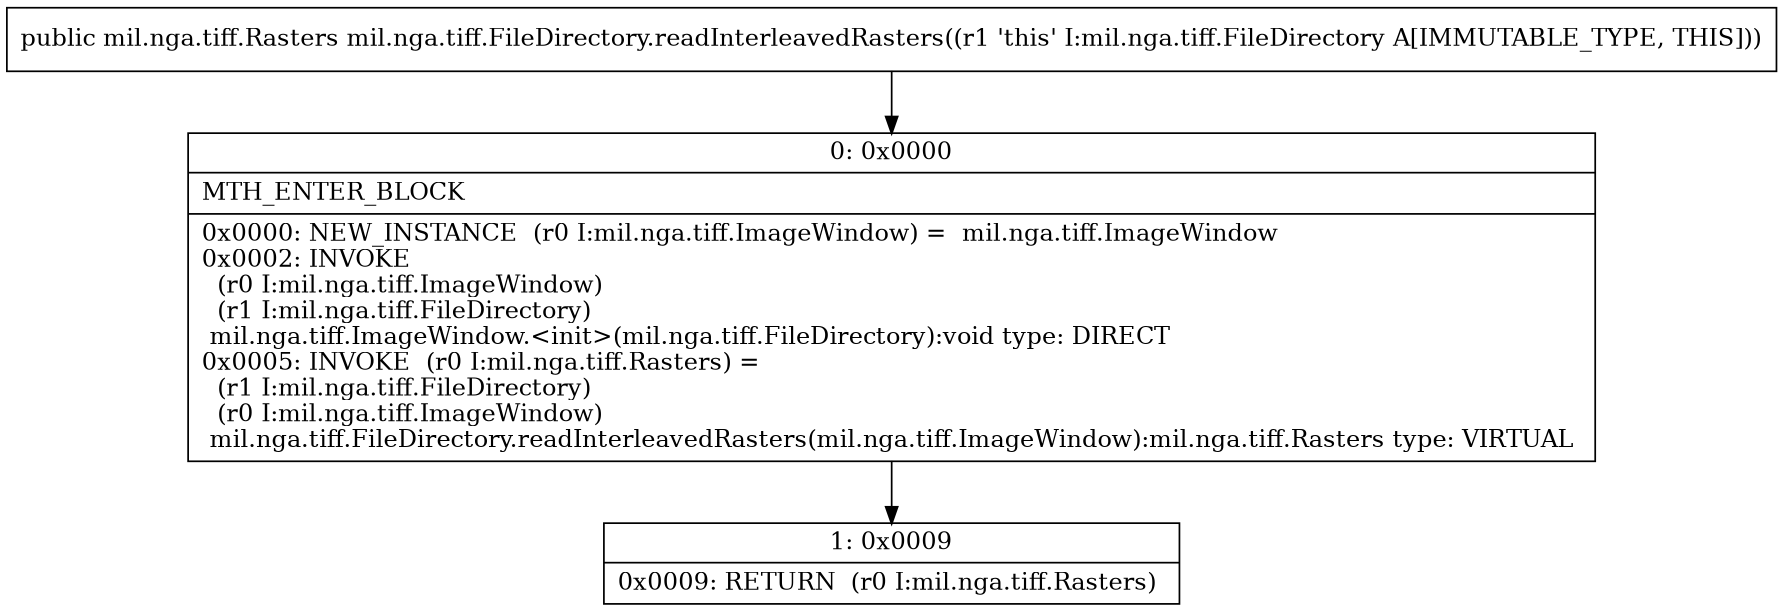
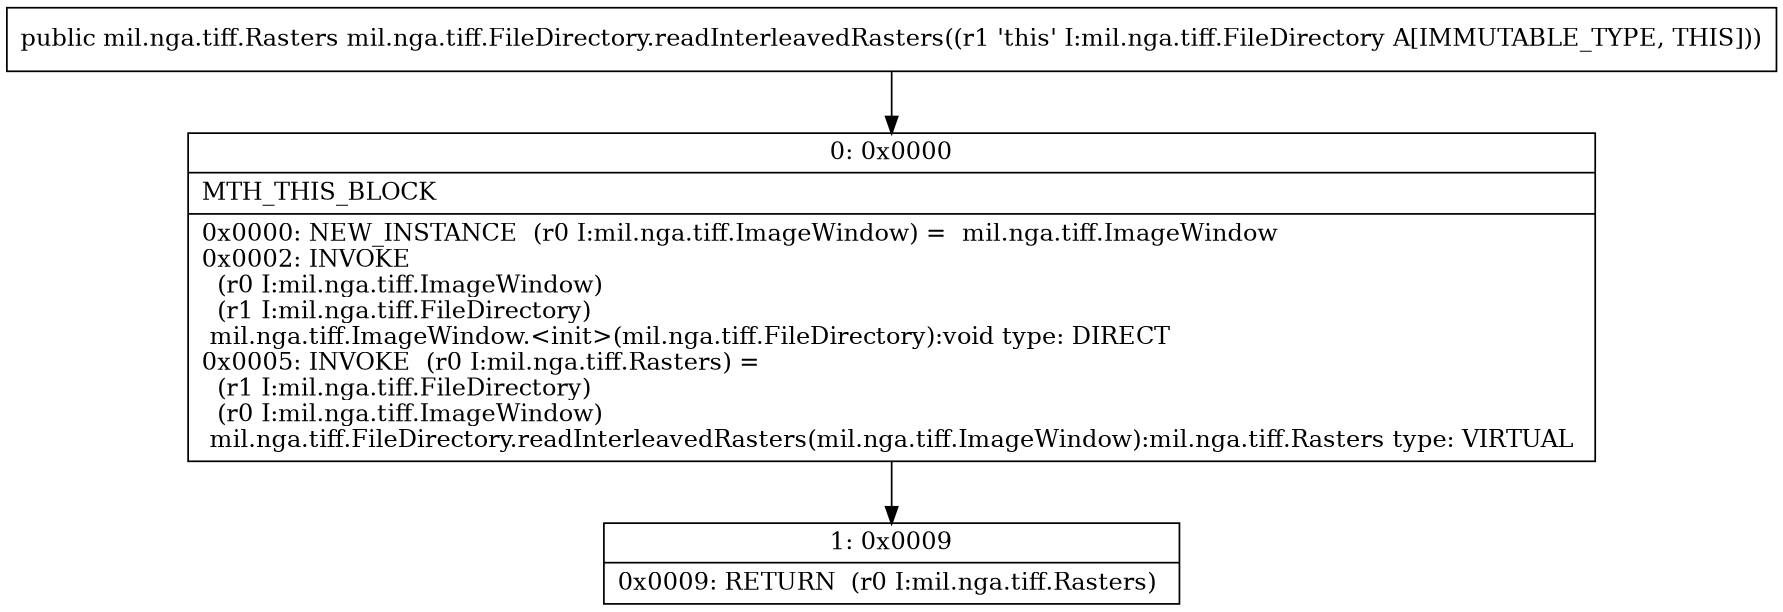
  digraph {
    node [shape=record]
-   n1 [label="{0\:\ 0x0000|MTH_ENTER_BLOCK\l|0x0000: NEW_INSTANCE  (r0 I:mil.nga.tiff.ImageWindow) =  mil.nga.tiff.ImageWindow \l0x0002: INVOKE  \l  (r0 I:mil.nga.tiff.ImageWindow)\l  (r1 I:mil.nga.tiff.FileDirectory)\l mil.nga.tiff.ImageWindow.\<init\>(mil.nga.tiff.FileDirectory):void type: DIRECT \l0x0005: INVOKE  (r0 I:mil.nga.tiff.Rasters) = \l  (r1 I:mil.nga.tiff.FileDirectory)\l  (r0 I:mil.nga.tiff.ImageWindow)\l mil.nga.tiff.FileDirectory.readInterleavedRasters(mil.nga.tiff.ImageWindow):mil.nga.tiff.Rasters type: VIRTUAL \l}"]
+   n1 [label="{0\:\ 0x0000|MTH_THIS_BLOCK\l|0x0000: NEW_INSTANCE  (r0 I:mil.nga.tiff.ImageWindow) =  mil.nga.tiff.ImageWindow \l0x0002: INVOKE  \l  (r0 I:mil.nga.tiff.ImageWindow)\l  (r1 I:mil.nga.tiff.FileDirectory)\l mil.nga.tiff.ImageWindow.\<init\>(mil.nga.tiff.FileDirectory):void type: DIRECT \l0x0005: INVOKE  (r0 I:mil.nga.tiff.Rasters) = \l  (r1 I:mil.nga.tiff.FileDirectory)\l  (r0 I:mil.nga.tiff.ImageWindow)\l mil.nga.tiff.FileDirectory.readInterleavedRasters(mil.nga.tiff.ImageWindow):mil.nga.tiff.Rasters type: VIRTUAL \l}"]
    n2 [label="{1\:\ 0x0009|0x0009: RETURN  (r0 I:mil.nga.tiff.Rasters) \l}"]
    n3 [label="{public mil.nga.tiff.Rasters mil.nga.tiff.FileDirectory.readInterleavedRasters((r1 'this' I:mil.nga.tiff.FileDirectory A[IMMUTABLE_TYPE, THIS])) }"]
    n1 -> n2
    n3 -> n1
  }
